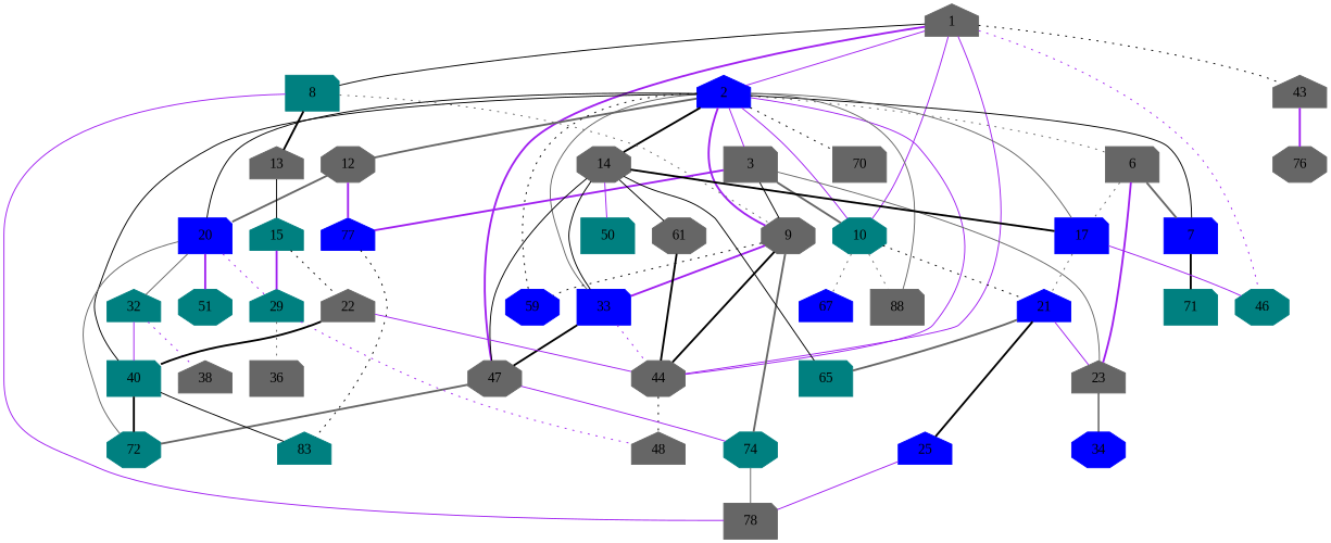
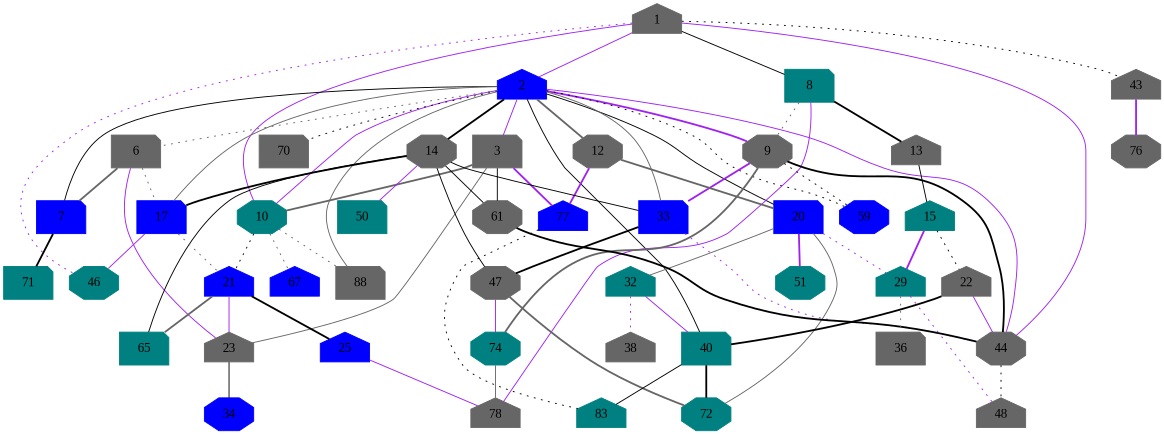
  graph {
    fontname="Liberation Serif"
    node [color=gray40 fontname="Liberation Serif" shape=house style=filled]
    edge [color=black fontname="Liberation Serif" style=solid]
    1 [super="+19+18"]
    2 [color=blue super="+53+4+41"]
    8 [color=teal shape=note]
    10 [color=teal shape=octagon super="+24+13"]
    43
    44 [shape=octagon super="+52"]
    46 [color=teal shape=octagon super="+62"]
    47 [shape=octagon super="+64+49"]
    3 [shape=note]
    6 [shape=note super="+87"]
    7 [color=blue shape=note super="+16+89"]
    9 [shape=octagon super="+27+39+81"]
    12 [shape=octagon super="+60"]
    14 [shape=octagon super="+76+30+35"]
    17 [color=blue shape=note super="+26"]
    20 [color=blue shape=note]
    33 [color=blue shape=note super="+85+37+69"]
    40 [color=teal shape=note super="+63+58"]
    59 [color=blue shape=octagon super="+68"]
    70 [shape=note super="+82"]
    88 [shape=note]
    n22 [label=13]
-   78 [shape=note]
+   78
    21 [color=blue super="+73"]
    67 [color=blue]
    n26 [label=76 shape=octagon]
    48 [super="+66"]
    74 [color=teal shape=octagon]
    72 [color=teal shape=octagon]
    77 [color=blue]
    23 [super="+31"]
    71 [color=teal shape=note]
    50 [color=teal shape=note]
    61 [shape=octagon]
    65 [color=teal shape=note]
    29 [color=teal]
    32 [color=teal]
    51 [color=teal shape=octagon]
    83 [color=teal]
    34 [color=blue shape=octagon]
    15 [color=teal super="+28"]
    22
    25 [color=blue]
    36 [shape=note]
    38 [super="+84"]
    1 -- 2 [color=purple]
    1 -- 8
    1 -- 10 [color=purple]
    1 -- 43 [style=dotted]
    1 -- 44 [color=purple]
    1 -- 46 [color=purple style=dotted]
-   1 -- 47 [color=purple style=bold]
    2 -- 10 [color=purple]
    2 -- 44 [color=purple]
    2 -- 3 [color=purple]
    2 -- 6 [color=gray40 style=dotted]
    2 -- 7
    2 -- 9 [color=purple style=bold weight=2]
    2 -- 12 [color=gray40 style=bold]
    2 -- 14 [style=bold weight=2]
    2 -- 17 [color=gray40]
    2 -- 20
    2 -- 33 [color=gray40]
    2 -- 40
    2 -- 59 [style=dotted]
    2 -- 70 [style=dotted]
    2 -- 88 [color=gray40]
    8 -- 9 [color=gray40 style=dotted]
    8 -- n22 [style=bold]
    8 -- 78 [color=purple]
    10 -- 88 [color=gray40 style=dotted]
    10 -- 21 [style=dotted]
    10 -- 67 [color=gray40 style=dotted]
    43 -- n26 [color=purple style=bold]
    44 -- 48 [style=dotted weight=2]
    47 -- 74 [color=purple]
    47 -- 72 [color=gray40 style=bold]
    3 -- 10 [color=gray40 style=bold]
-   3 -- 9
+   3 -- 61
    3 -- 77 [color=purple style=bold]
    3 -- 23 [color=gray40]
    6 -- 7 [color=gray40 style=bold]
    6 -- 17 [color=gray40 style=dotted]
-   6 -- 23 [color=purple style=bold]
+   6 -- 23 [color=purple]
    7 -- 71 [style=bold]
    9 -- 44 [style=bold]
    9 -- 33 [color=purple style=bold]
    9 -- 59 [style=dotted]
    9 -- 74 [color=gray40 style=bold]
    12 -- 20 [color=gray40 style=bold]
    12 -- 77 [color=purple style=bold]
    14 -- 47
    14 -- 17 [style=bold]
    14 -- 33
    14 -- 50 [color=purple]
    14 -- 61
    14 -- 65 [weight=2]
    17 -- 46 [color=purple]
    17 -- 21 [color=gray40 style=dotted]
    20 -- 72 [color=gray40]
    20 -- 29 [color=purple style=dotted]
    20 -- 32 [color=gray40]
    20 -- 51 [color=purple style=bold]
    33 -- 44 [color=purple style=dotted]
    33 -- 47 [style=bold]
    40 -- 72 [style=bold]
    40 -- 83
    n22 -- 15
    21 -- 23 [color=purple]
    21 -- 65 [color=gray40 style=bold]
    21 -- 25 [style=bold]
    74 -- 78 [color=gray40]
    77 -- 83 [style=dotted]
    23 -- 34
    61 -- 44 [style=bold]
    29 -- 48 [color=purple style=dotted]
    29 -- 36 [color=gray40 style=dotted]
    32 -- 40 [color=purple]
    32 -- 38 [color=purple style=dotted]
    15 -- 29 [color=purple style=bold]
    15 -- 22 [style=dotted]
    22 -- 44 [color=purple]
    22 -- 40 [style=bold]
    25 -- 78 [color=purple]
  }
